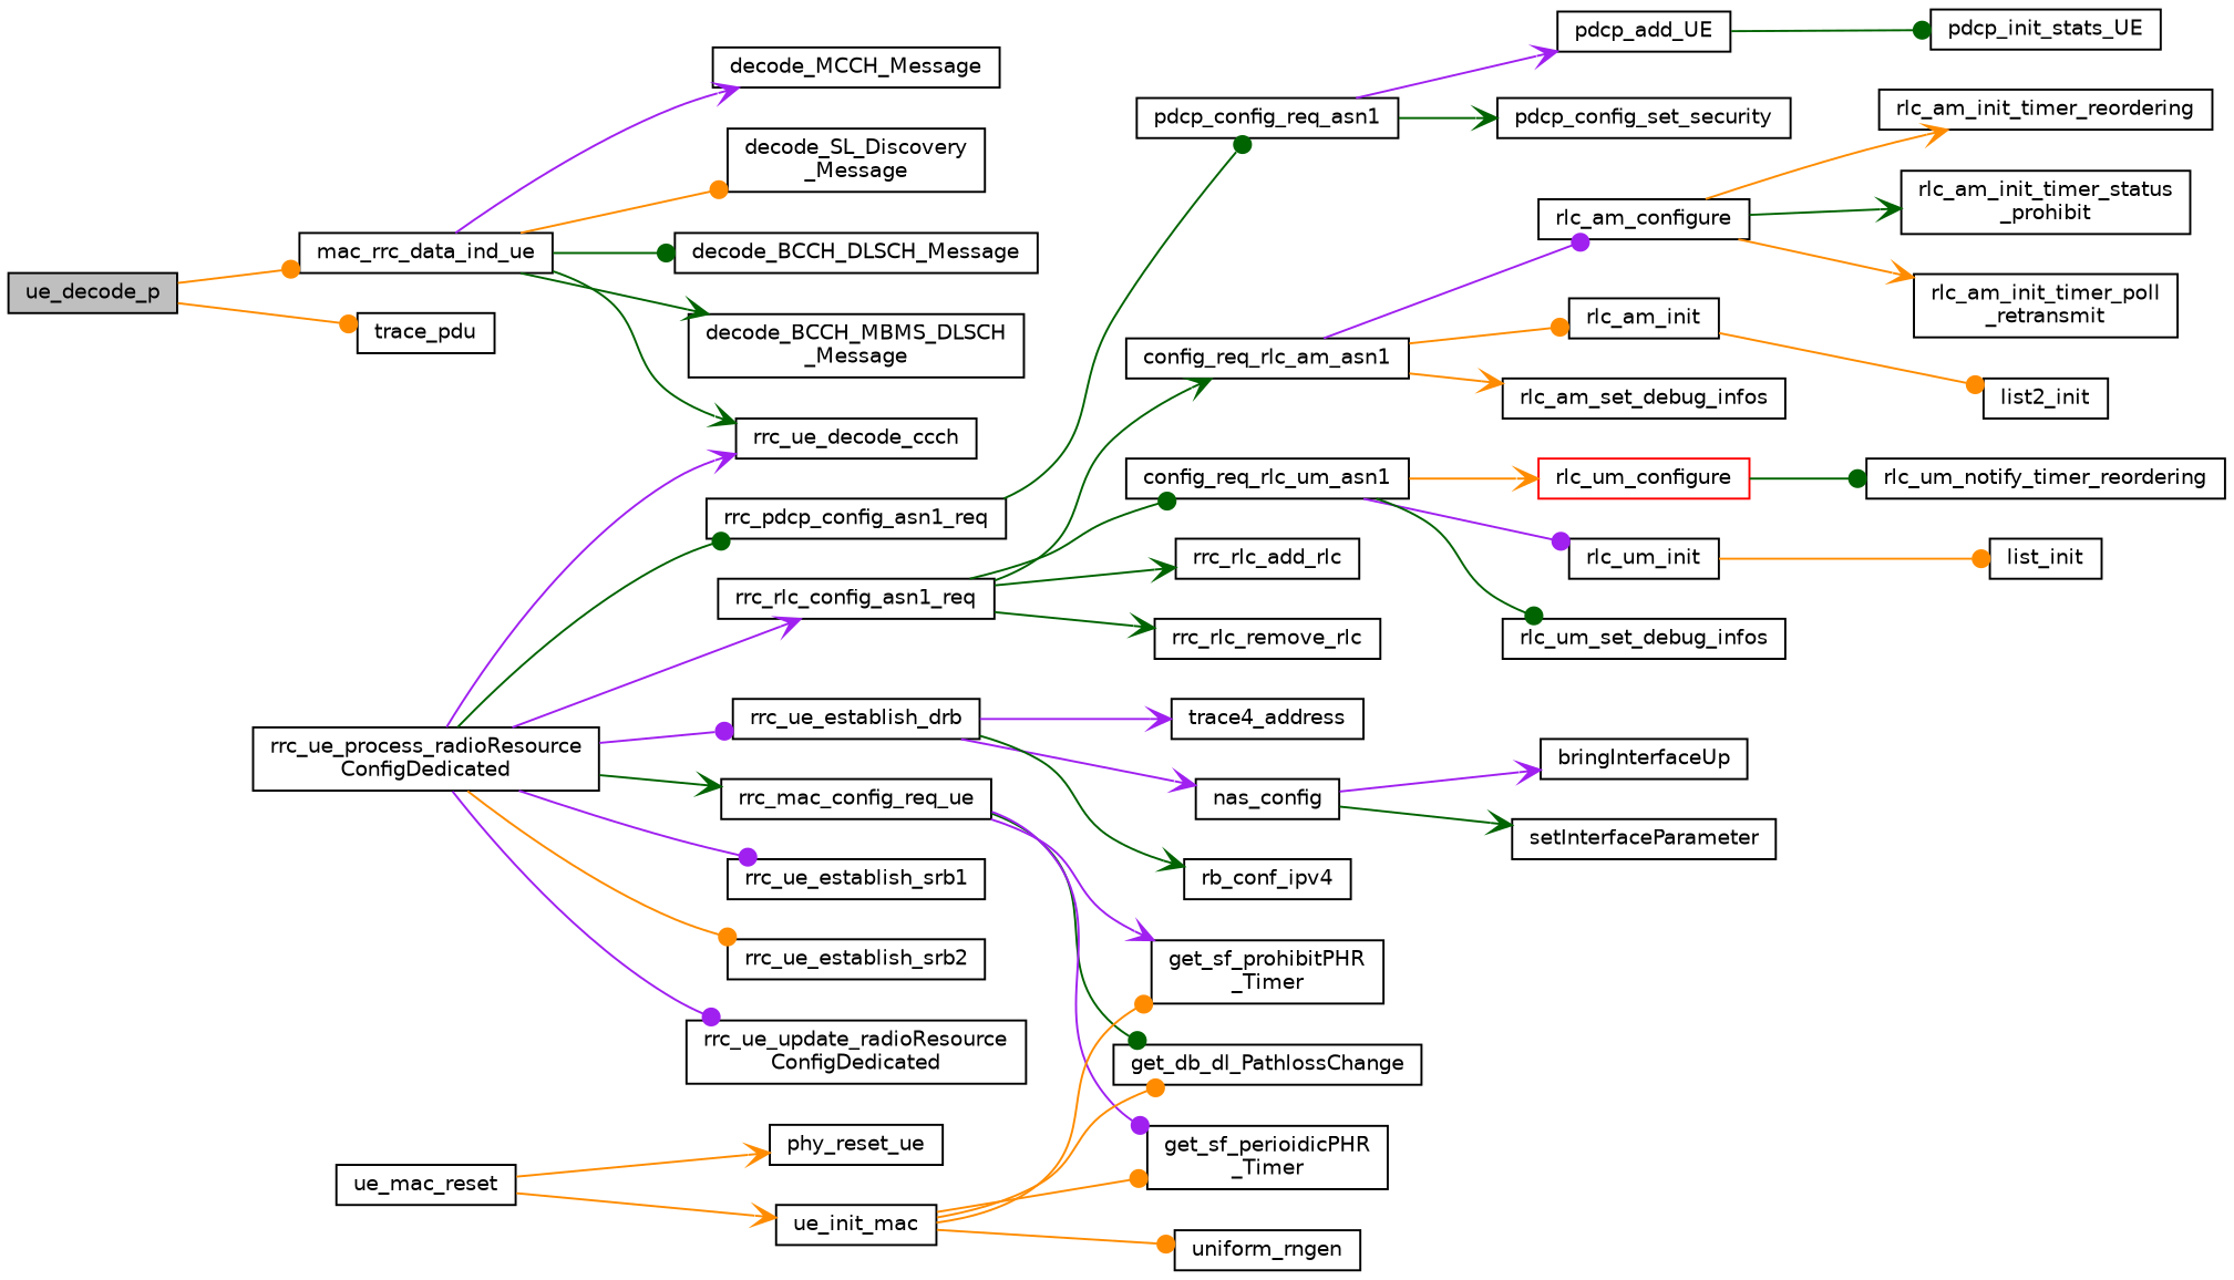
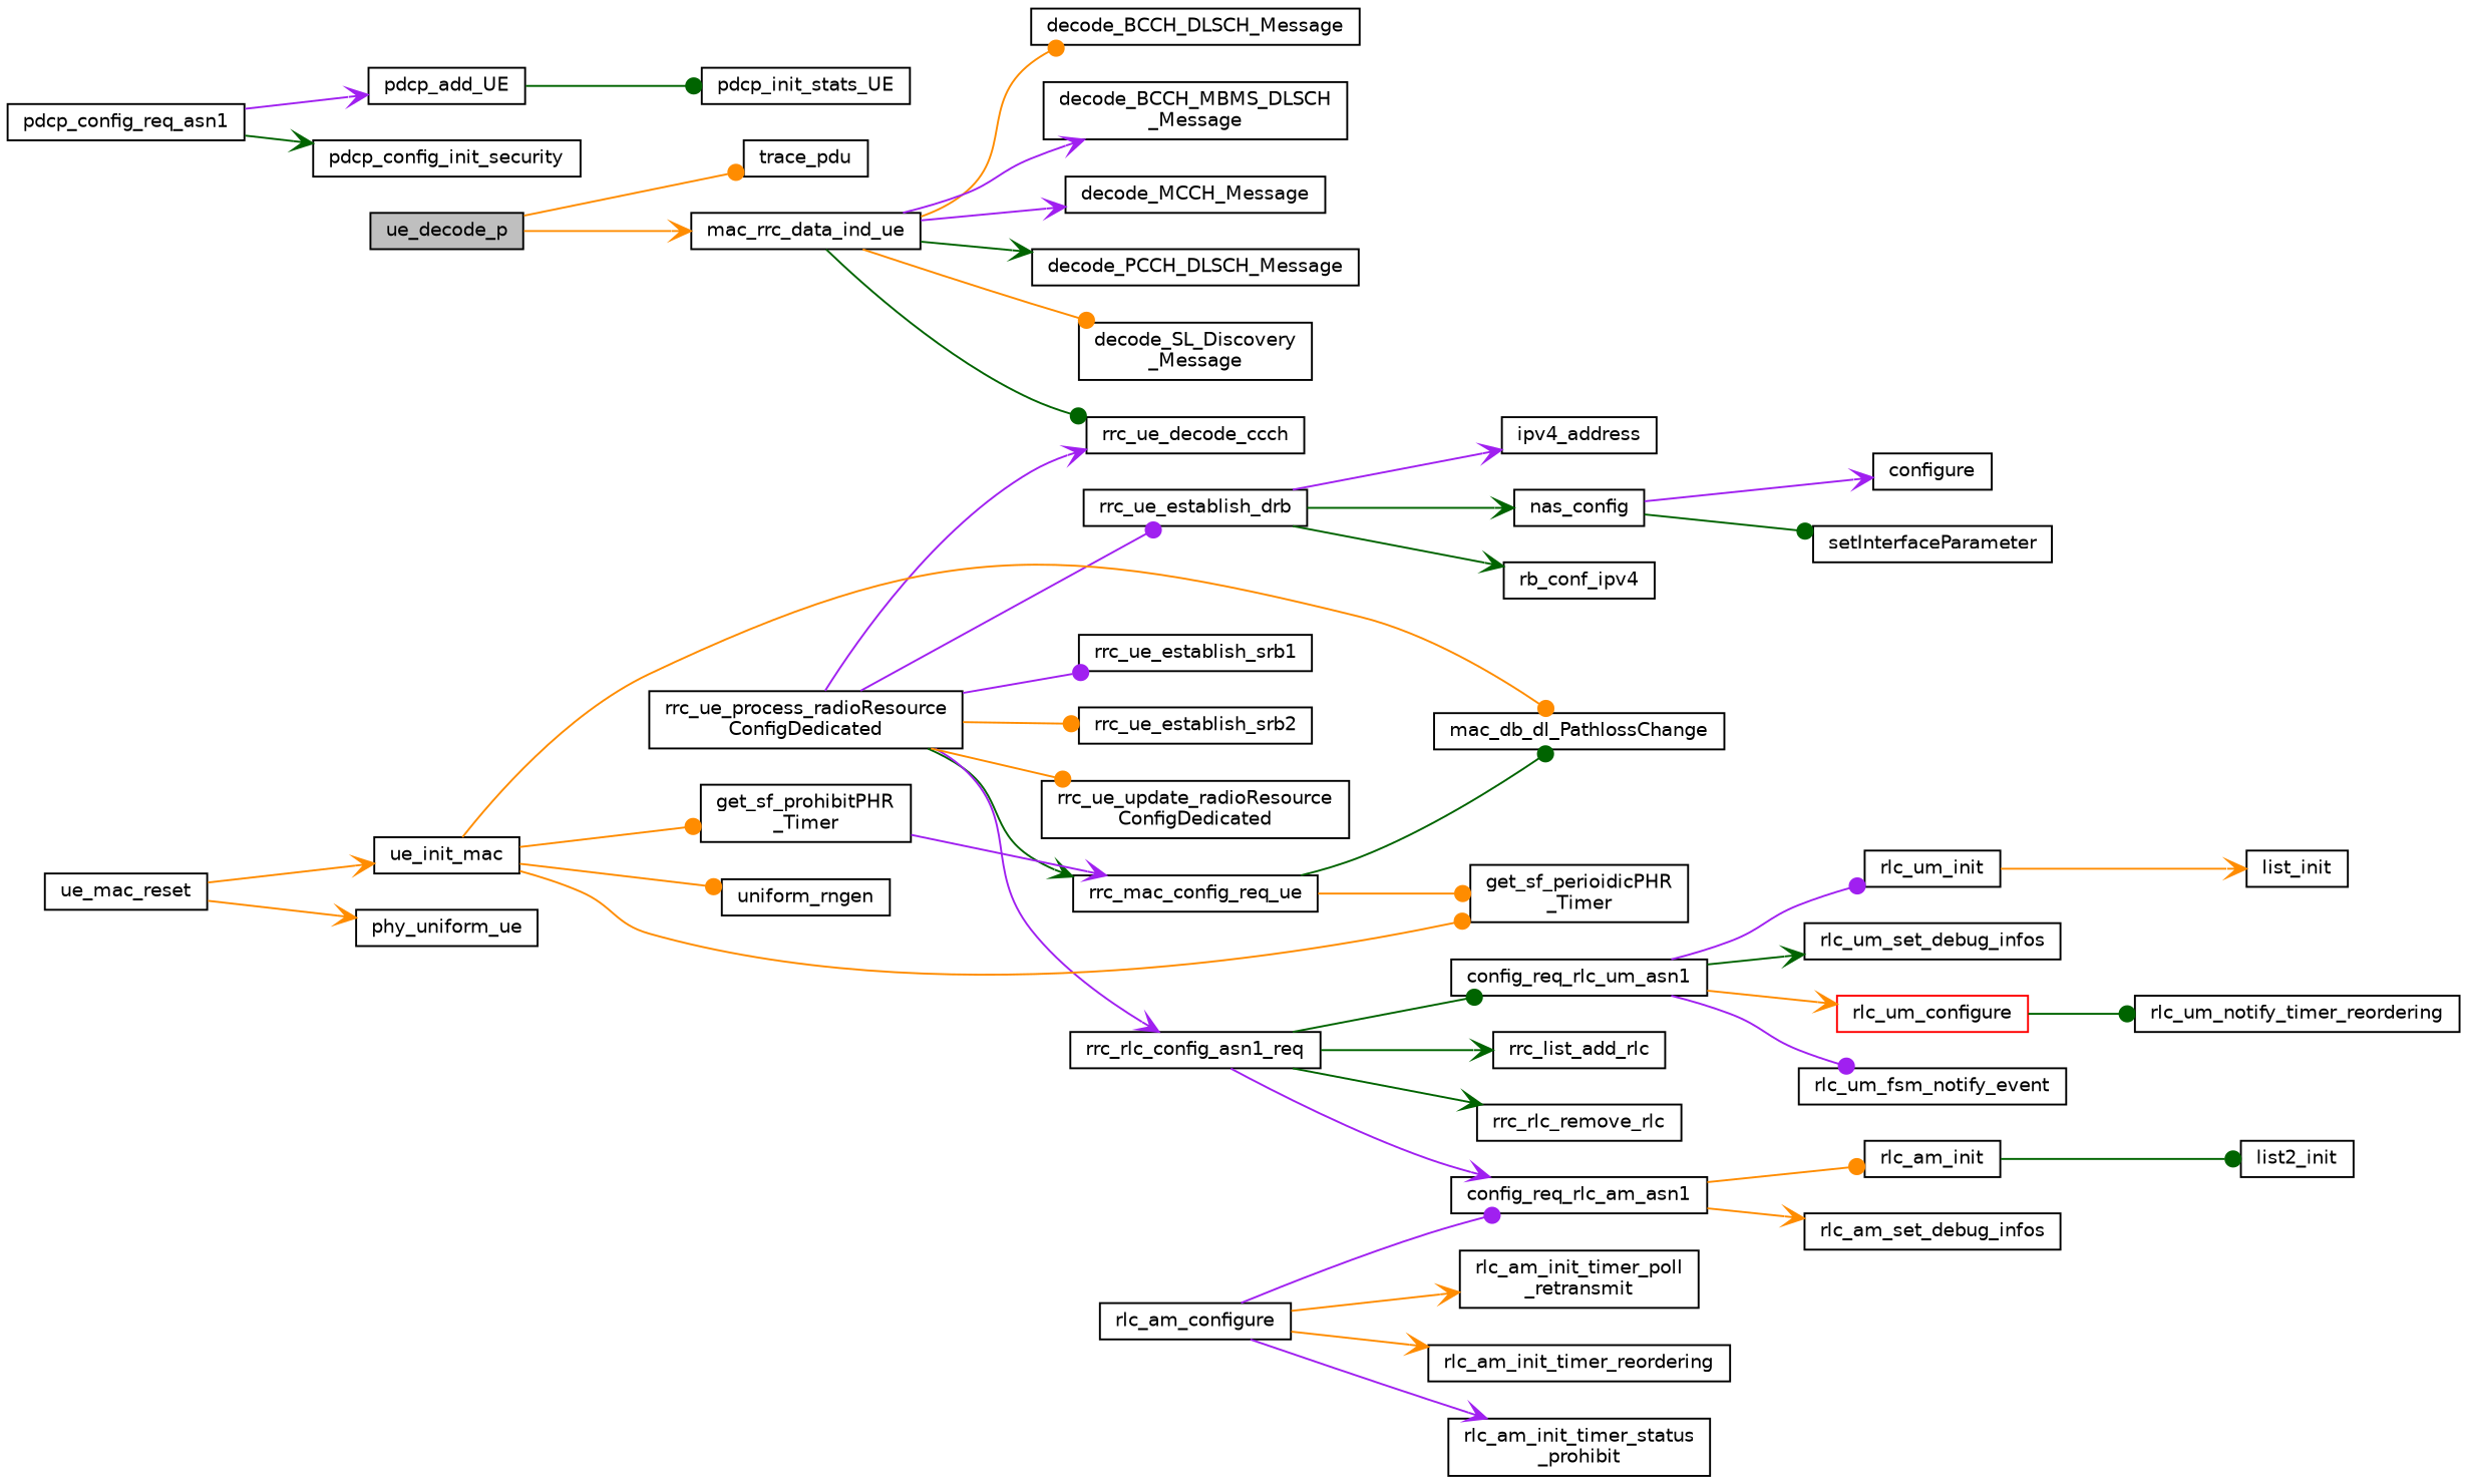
  digraph {
    rankdir=LR
    node [color=black fillcolor=white fontname=Helvetica fontsize=10 shape=record style=filled]
    edge [arrowhead=vee color=darkorange fontname=Helvetica fontsize=10 labelfontname=Helvetica labelfontsize=10 style=solid]
    n1 [fillcolor=grey75 fontcolor=black height=0.2 label=ue_decode_p width=0.4]
    n2 [height=0.2 label=mac_rrc_data_ind_ue width=0.4]
    n3 [height=0.2 label=trace_pdu width=0.4]
    n4 [height=0.2 label=decode_BCCH_DLSCH_Message width=0.4]
    n5 [height=0.2 label="decode_BCCH_MBMS_DLSCH\l_Message" width=0.4]
    n6 [height=0.2 label=decode_MCCH_Message width=0.4]
+   n7 [height=0.2 label=decode_PCCH_DLSCH_Message width=0.4]
    n8 [height=0.2 label="decode_SL_Discovery\l_Message" width=0.4]
    n9 [height=0.2 label=rrc_ue_decode_ccch width=0.4]
    n10 [height=0.2 label="rrc_ue_process_radioResource\lConfigDedicated" width=0.4]
    n11 [height=0.2 label=rrc_mac_config_req_ue width=0.4]
-   n12 [height=0.2 label=rrc_pdcp_config_asn1_req width=0.4]
    n13 [height=0.2 label=rrc_rlc_config_asn1_req width=0.4]
    n14 [height=0.2 label=rrc_ue_establish_drb width=0.4]
    n15 [height=0.2 label=rrc_ue_establish_srb1 width=0.4]
    n16 [height=0.2 label=rrc_ue_establish_srb2 width=0.4]
    n17 [height=0.2 label="rrc_ue_update_radioResource\lConfigDedicated" width=0.4]
-   n18 [height=0.2 label=get_db_dl_PathlossChange width=0.4]
+   n18 [height=0.2 label=mac_db_dl_PathlossChange width=0.4]
    n19 [height=0.2 label="get_sf_perioidicPHR\l_Timer" width=0.4]
    n20 [height=0.2 label="get_sf_prohibitPHR\l_Timer" width=0.4]
    n21 [height=0.2 label=pdcp_config_req_asn1 width=0.4]
    n22 [height=0.2 label=config_req_rlc_am_asn1 width=0.4]
    n23 [height=0.2 label=config_req_rlc_um_asn1 width=0.4]
-   n24 [height=0.2 label=rrc_rlc_add_rlc width=0.4]
+   n24 [height=0.2 label=rrc_list_add_rlc width=0.4]
    n25 [height=0.2 label=rrc_rlc_remove_rlc width=0.4]
-   n26 [height=0.2 label=trace4_address width=0.4]
+   n26 [height=0.2 label=ipv4_address width=0.4]
    n27 [height=0.2 label=nas_config width=0.4]
    n28 [height=0.2 label=rb_conf_ipv4 width=0.4]
    n29 [height=0.2 label=ue_mac_reset width=0.4]
-   n30 [height=0.2 label=phy_reset_ue width=0.4]
+   n30 [height=0.2 label=phy_uniform_ue width=0.4]
    n31 [height=0.2 label=ue_init_mac width=0.4]
    n32 [height=0.2 label=uniform_rngen width=0.4]
    n33 [height=0.2 label=pdcp_add_UE width=0.4]
-   n34 [height=0.2 label=pdcp_config_set_security width=0.4]
+   n34 [height=0.2 label=pdcp_config_init_security width=0.4]
    n35 [height=0.2 label=pdcp_init_stats_UE width=0.4]
    n36 [height=0.2 label=rlc_am_configure width=0.4]
    n37 [height=0.2 label=rlc_am_init width=0.4]
    n38 [height=0.2 label=rlc_am_set_debug_infos width=0.4]
    n39 [color=red height=0.2 label=rlc_um_configure width=0.4]
+   n40 [height=0.2 label=rlc_um_fsm_notify_event width=0.4]
    n41 [height=0.2 label=rlc_um_init width=0.4]
    n42 [height=0.2 label=rlc_um_set_debug_infos width=0.4]
    n43 [height=0.2 label="rlc_am_init_timer_poll\l_retransmit" width=0.4]
    n44 [height=0.2 label=rlc_am_init_timer_reordering width=0.4]
    n45 [height=0.2 label="rlc_am_init_timer_status\l_prohibit" width=0.4]
    n46 [height=0.2 label=list2_init width=0.4]
    n47 [height=0.2 label=list_init width=0.4]
    n48 [height=0.2 label=rlc_um_notify_timer_reordering width=0.4]
-   n49 [height=0.2 label=bringInterfaceUp width=0.4]
+   n49 [height=0.2 label=configure width=0.4]
    n50 [height=0.2 label=setInterfaceParameter width=0.4]
-   n1 -> n2 [arrowhead=dot]
+   n1 -> n2
    n1 -> n3 [arrowhead=dot]
-   n2 -> n4 [arrowhead=dot color=darkgreen]
-   n2 -> n5 [color=darkgreen]
+   n2 -> n4 [arrowhead=dot]
+   n2 -> n5 [color=purple]
    n2 -> n6 [color=purple]
+   n2 -> n7 [color=darkgreen]
    n2 -> n8 [arrowhead=dot]
-   n2 -> n9 [color=darkgreen]
+   n2 -> n9 [arrowhead=dot color=darkgreen]
    n10 -> n9 [color=purple]
    n10 -> n11 [color=darkgreen]
-   n10 -> n12 [arrowhead=dot color=darkgreen]
    n10 -> n13 [color=purple]
    n10 -> n14 [arrowhead=dot color=purple]
    n10 -> n15 [arrowhead=dot color=purple]
    n10 -> n16 [arrowhead=dot]
-   n10 -> n17 [arrowhead=dot color=purple]
+   n10 -> n17 [arrowhead=dot]
    n11 -> n18 [arrowhead=dot color=darkgreen]
-   n11 -> n19 [arrowhead=dot color=purple]
-   n11 -> n20 [color=purple]
-   n12 -> n21 [arrowhead=dot color=darkgreen]
-   n13 -> n22 [color=darkgreen]
+   n11 -> n19 [arrowhead=dot]
+   n20 -> n11 [color=purple]
+   n13 -> n22 [color=purple]
    n13 -> n23 [arrowhead=dot color=darkgreen]
    n13 -> n24 [color=darkgreen]
    n13 -> n25 [color=darkgreen]
    n14 -> n26 [color=purple]
-   n14 -> n27 [color=purple]
+   n14 -> n27 [color=darkgreen]
    n14 -> n28 [color=darkgreen]
    n21 -> n33 [color=purple]
    n21 -> n34 [color=darkgreen]
-   n22 -> n36 [arrowhead=dot color=purple]
+   n36 -> n22 [arrowhead=dot color=purple]
    n22 -> n37 [arrowhead=dot]
    n22 -> n38
    n23 -> n39
+   n23 -> n40 [arrowhead=dot color=purple]
    n23 -> n41 [arrowhead=dot color=purple]
-   n23 -> n42 [arrowhead=dot color=darkgreen]
+   n23 -> n42 [color=darkgreen]
    n27 -> n49 [color=purple]
-   n27 -> n50 [color=darkgreen]
+   n27 -> n50 [arrowhead=dot color=darkgreen]
    n29 -> n30
    n29 -> n31
    n31 -> n18 [arrowhead=dot]
    n31 -> n19 [arrowhead=dot]
    n31 -> n20 [arrowhead=dot]
    n31 -> n32 [arrowhead=dot]
    n33 -> n35 [arrowhead=dot color=darkgreen]
    n36 -> n43
    n36 -> n44
-   n36 -> n45 [color=darkgreen]
-   n37 -> n46 [arrowhead=dot]
+   n36 -> n45 [color=purple]
+   n37 -> n46 [arrowhead=dot color=darkgreen]
    n39 -> n48 [arrowhead=dot color=darkgreen]
-   n41 -> n47 [arrowhead=dot]
+   n41 -> n47
  }
